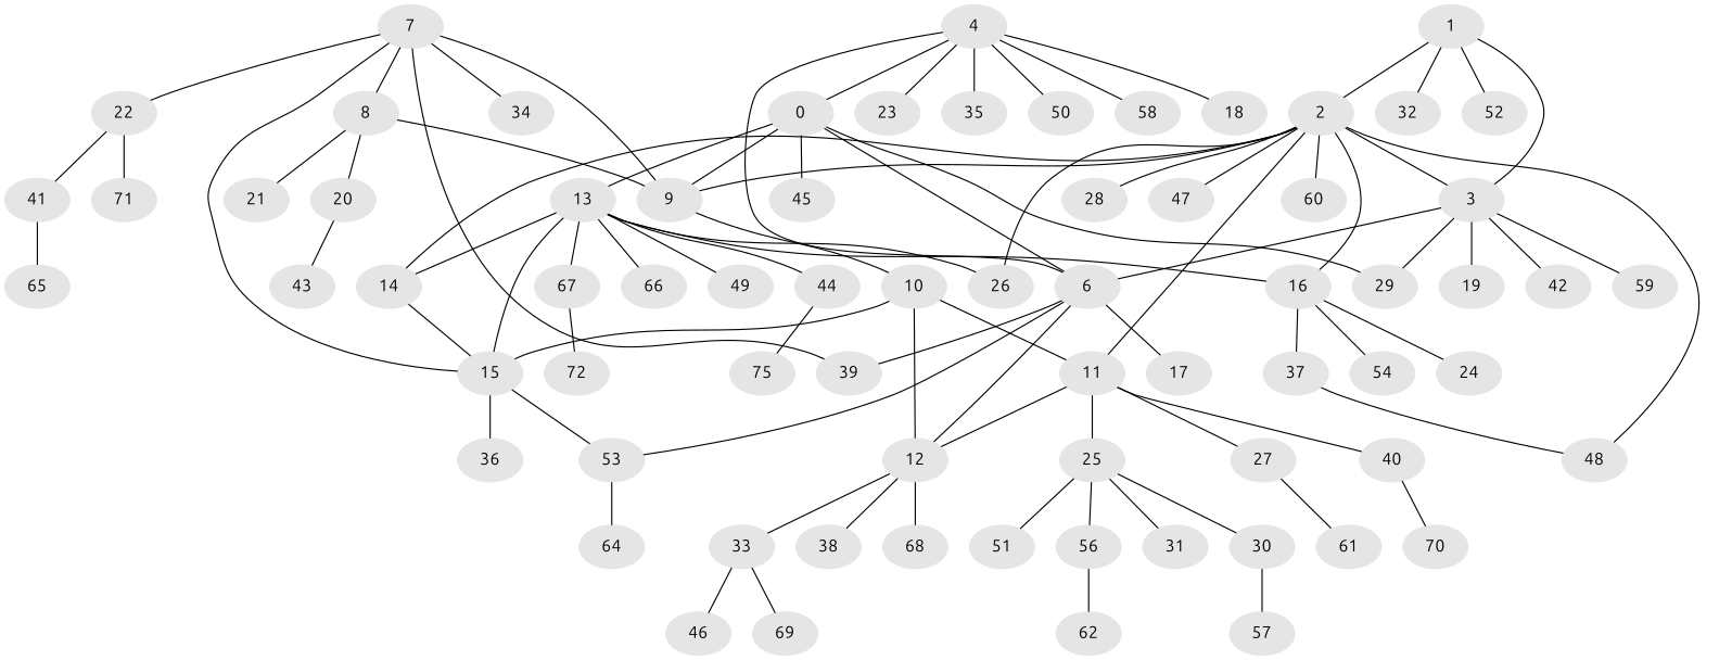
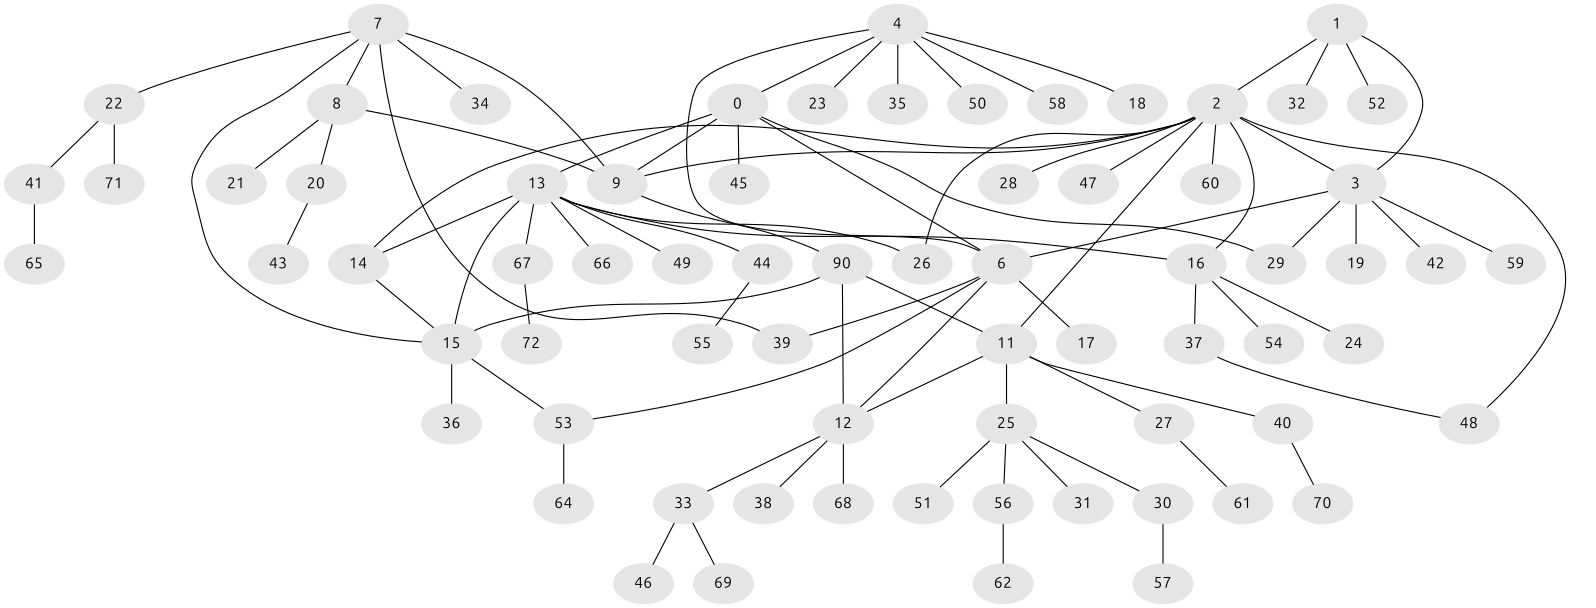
  graph {
    fontname=Ubuntu
    node [color=gray90 fontname=Ubuntu style=filled]
    edge [fontname=Ubuntu]
    1
    2
    3
    32
    52
    9
    11
    14
    16
    26
    28
    47
    48
    60
    6
    19
    29
    42
    59
-   10
+   10 [label=90]
    12
    25
    27
    40
    15
    24
    37
    54
    17
    39
    53
    4
    n33 [label=0]
    18
    23
    35
    50
    58
    13
    45
    44
    49
    66
    67
    33
    38
    68
    64
    7
    8
    22
    34
    20
    21
    36
    41
    71
    43
    31
    30
    51
    56
    61
    70
    46
    69
-   55 [label=75]
+   55
    72
    65
    57
    62
    1 -- 2
    1 -- 3
    1 -- 32
    1 -- 52
    2 -- 3
    2 -- 9
    2 -- 11
    2 -- 14
    2 -- 16
    2 -- 26
    2 -- 28
    2 -- 47
    2 -- 48
    2 -- 60
    3 -- 6
    3 -- 19
    3 -- 29
    3 -- 42
    3 -- 59
    9 -- 10
    11 -- 12
    11 -- 25
    11 -- 27
    11 -- 40
    14 -- 15
    16 -- 24
    16 -- 37
    16 -- 54
    6 -- 12
    6 -- 17
    6 -- 39
    6 -- 53
    10 -- 11
    10 -- 12
    10 -- 15
    12 -- 33
    12 -- 38
    12 -- 68
    25 -- 31
    25 -- 30
    25 -- 51
    25 -- 56
    27 -- 61
    40 -- 70
    15 -- 53
    15 -- 36
    37 -- 48
    53 -- 64
    4 -- 6
    4 -- n33
    4 -- 18
    4 -- 23
    4 -- 35
    4 -- 50
    4 -- 58
    n33 -- 9
    n33 -- 6
    n33 -- 29
    n33 -- 13
    n33 -- 45
    13 -- 14
    13 -- 16
    13 -- 26
    13 -- 15
    13 -- 44
    13 -- 49
    13 -- 66
    13 -- 67
    44 -- 55
    67 -- 72
    33 -- 46
    33 -- 69
    7 -- 9
    7 -- 15
    7 -- 39
    7 -- 8
    7 -- 22
    7 -- 34
    8 -- 9
    8 -- 20
    8 -- 21
    22 -- 41
    22 -- 71
    20 -- 43
    41 -- 65
    30 -- 57
    56 -- 62
  }
